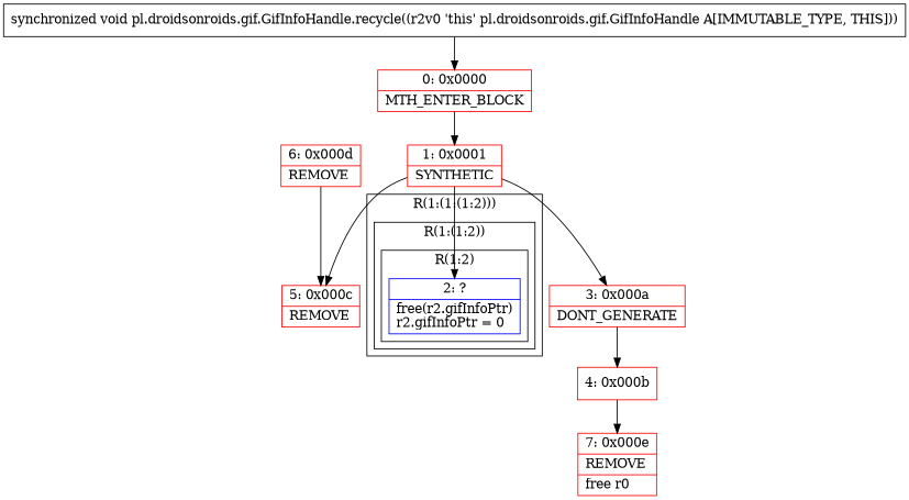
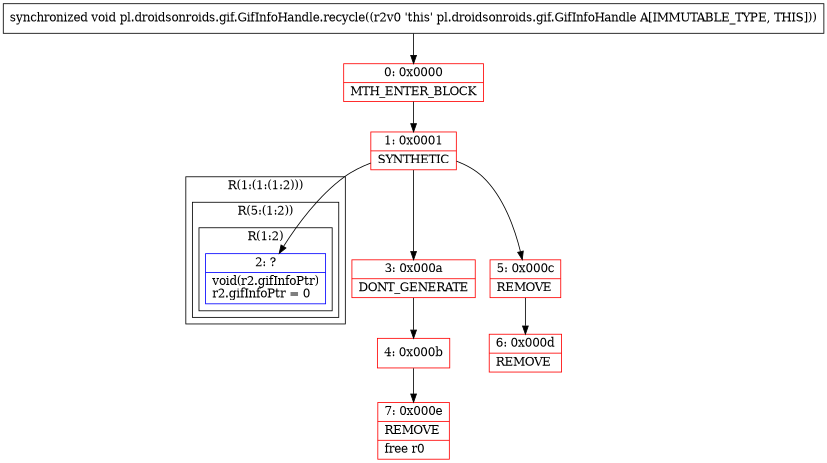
  digraph {
    node [color=red shape=record]
-   n1 [color=blue label="{2\:\ ?|free(r2.gifInfoPtr)\lr2.gifInfoPtr = 0\l}"]
+   n1 [color=blue label="{2\:\ ?|void(r2.gifInfoPtr)\lr2.gifInfoPtr = 0\l}"]
    n2 [label="{3\:\ 0x000a|DONT_GENERATE\l}"]
    n3 [label="{4\:\ 0x000b}"]
    n4 [label="{5\:\ 0x000c|REMOVE\l}"]
    n5 [label="{6\:\ 0x000d|REMOVE\l}"]
    n6 [label="{0\:\ 0x0000|MTH_ENTER_BLOCK\l}"]
    n7 [label="{1\:\ 0x0001|SYNTHETIC\l}"]
    n8 [label="{7\:\ 0x000e|REMOVE\l|free r0\l}"]
    n9 [label="{synchronized void pl.droidsonroids.gif.GifInfoHandle.recycle((r2v0 'this' pl.droidsonroids.gif.GifInfoHandle A[IMMUTABLE_TYPE, THIS])) }" color=""]
    subgraph cluster_1 {
      label="R(1:(1:(1:2)))"
      subgraph cluster_2 {
-       label="R(1:(1:2))"
+       label="R(5:(1:2))"
        subgraph cluster_3 {
          label="R(1:2)"
          n1
        }
      }
    }
    n2 -> n3
    n3 -> n8
-   n5 -> n4
+   n4 -> n5
    n6 -> n7
    n7 -> n1
    n7 -> n2
    n7 -> n4
    n9 -> n6
  }
